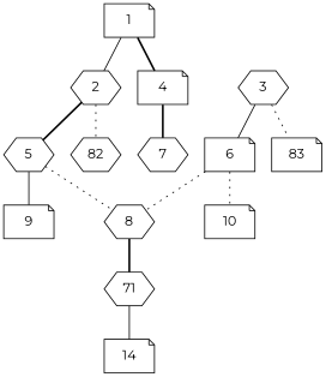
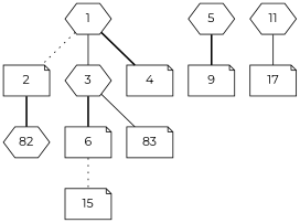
  graph {
    fontname=Montserrat
    node [chem=C fontname=Montserrat shape=note]
    edge [fontname=Montserrat style=bold valence=1]
-   1
-   2 [shape=hexagon]
+   1 [shape=hexagon]
+   2
    3 [shape=hexagon]
    4
    5 [shape=hexagon]
    n6 [chem=H label=82 shape=hexagon]
    6
    n8 [chem=H label=83]
-   7 [chem=N shape=hexagon]
-   8 [shape=hexagon]
    9 [chem=Br]
-   10 [chem=Br]
-   11 [chem=O shape=hexagon label=71]
-   14 [chem=H]
-   1 -- 2 [style=solid]
+   10 [chem=Br label=15]
+   11 [chem=O shape=hexagon]
+   14 [chem=H label=17]
+   1 -- 2 [style=dotted]
+   1 -- 3 [style=solid valence=2]
    1 -- 4
-   2 -- 5 [valence=2]
-   2 -- n6 [style=dotted]
-   3 -- 6 [style=solid]
-   3 -- n8 [style=dotted]
-   4 -- 7 [valence=3]
-   5 -- 8 [style=dotted]
-   5 -- 9 [style=solid]
-   6 -- 8 [style=dotted valence=2]
+   2 -- n6
+   3 -- 6
+   3 -- n8 [style=solid]
+   5 -- 9
    6 -- 10 [style=dotted]
-   8 -- 11
    11 -- 14 [style=solid]
  }
